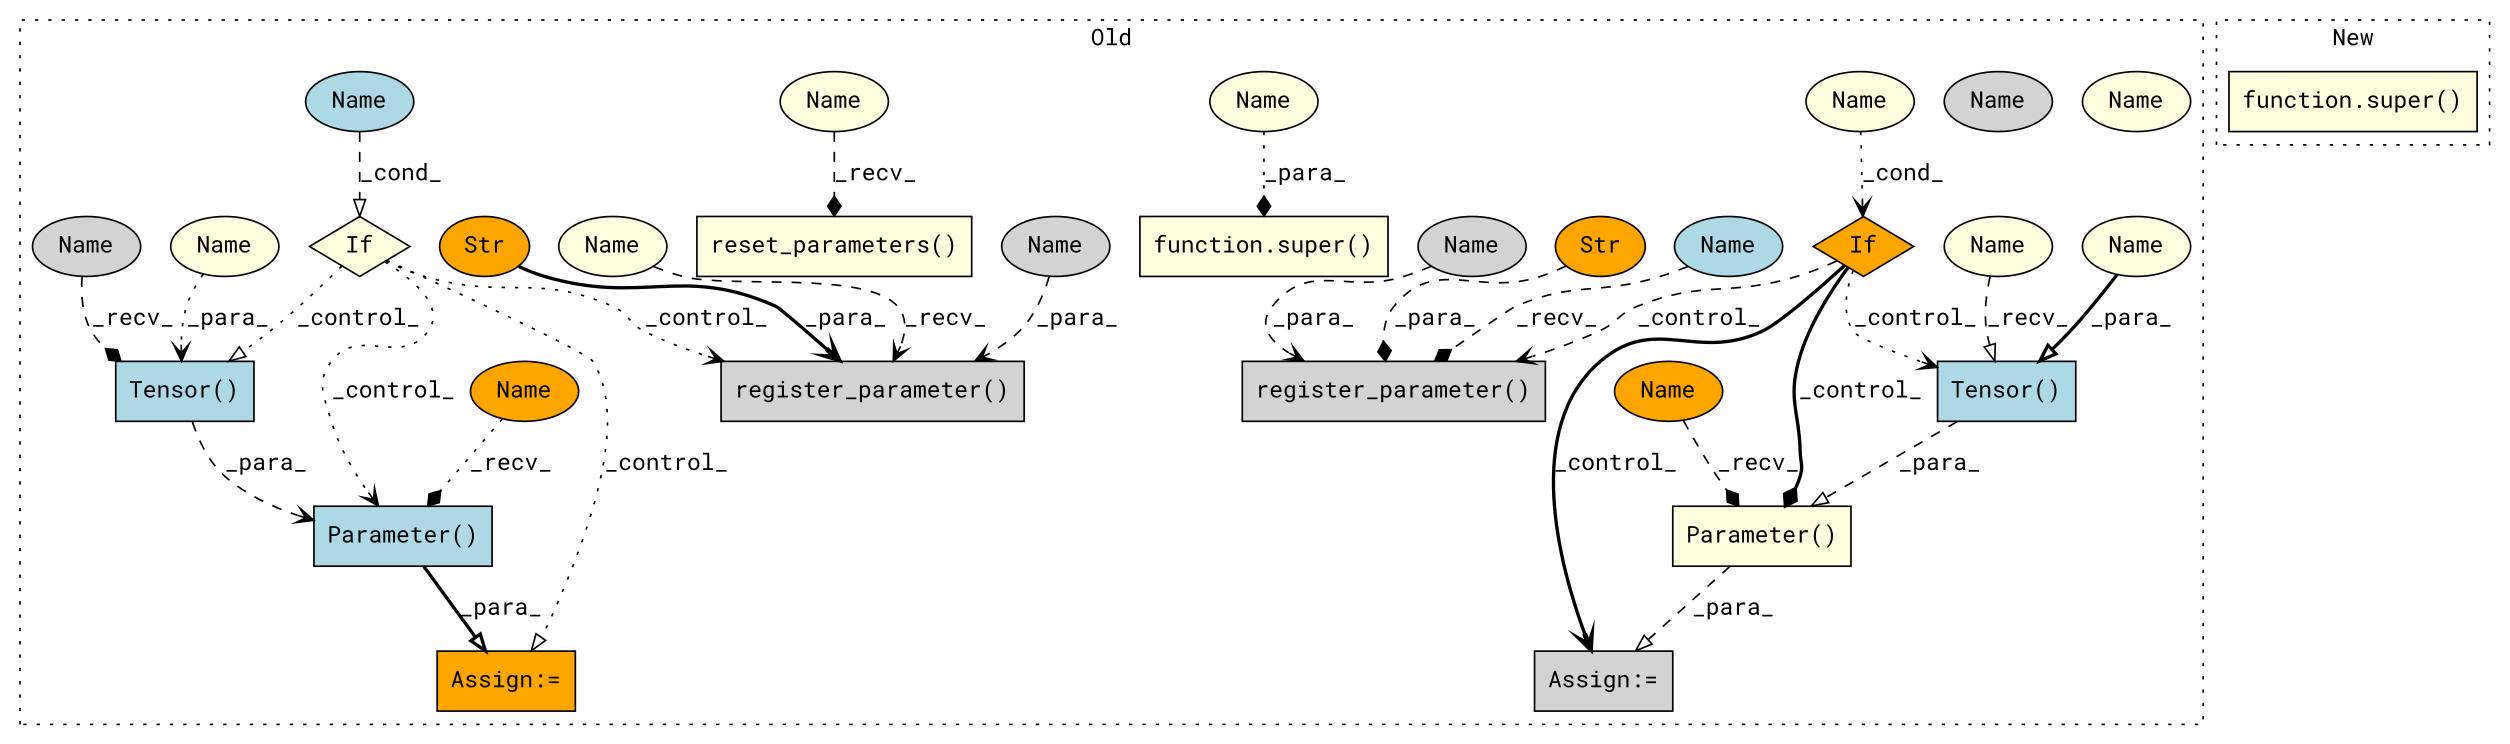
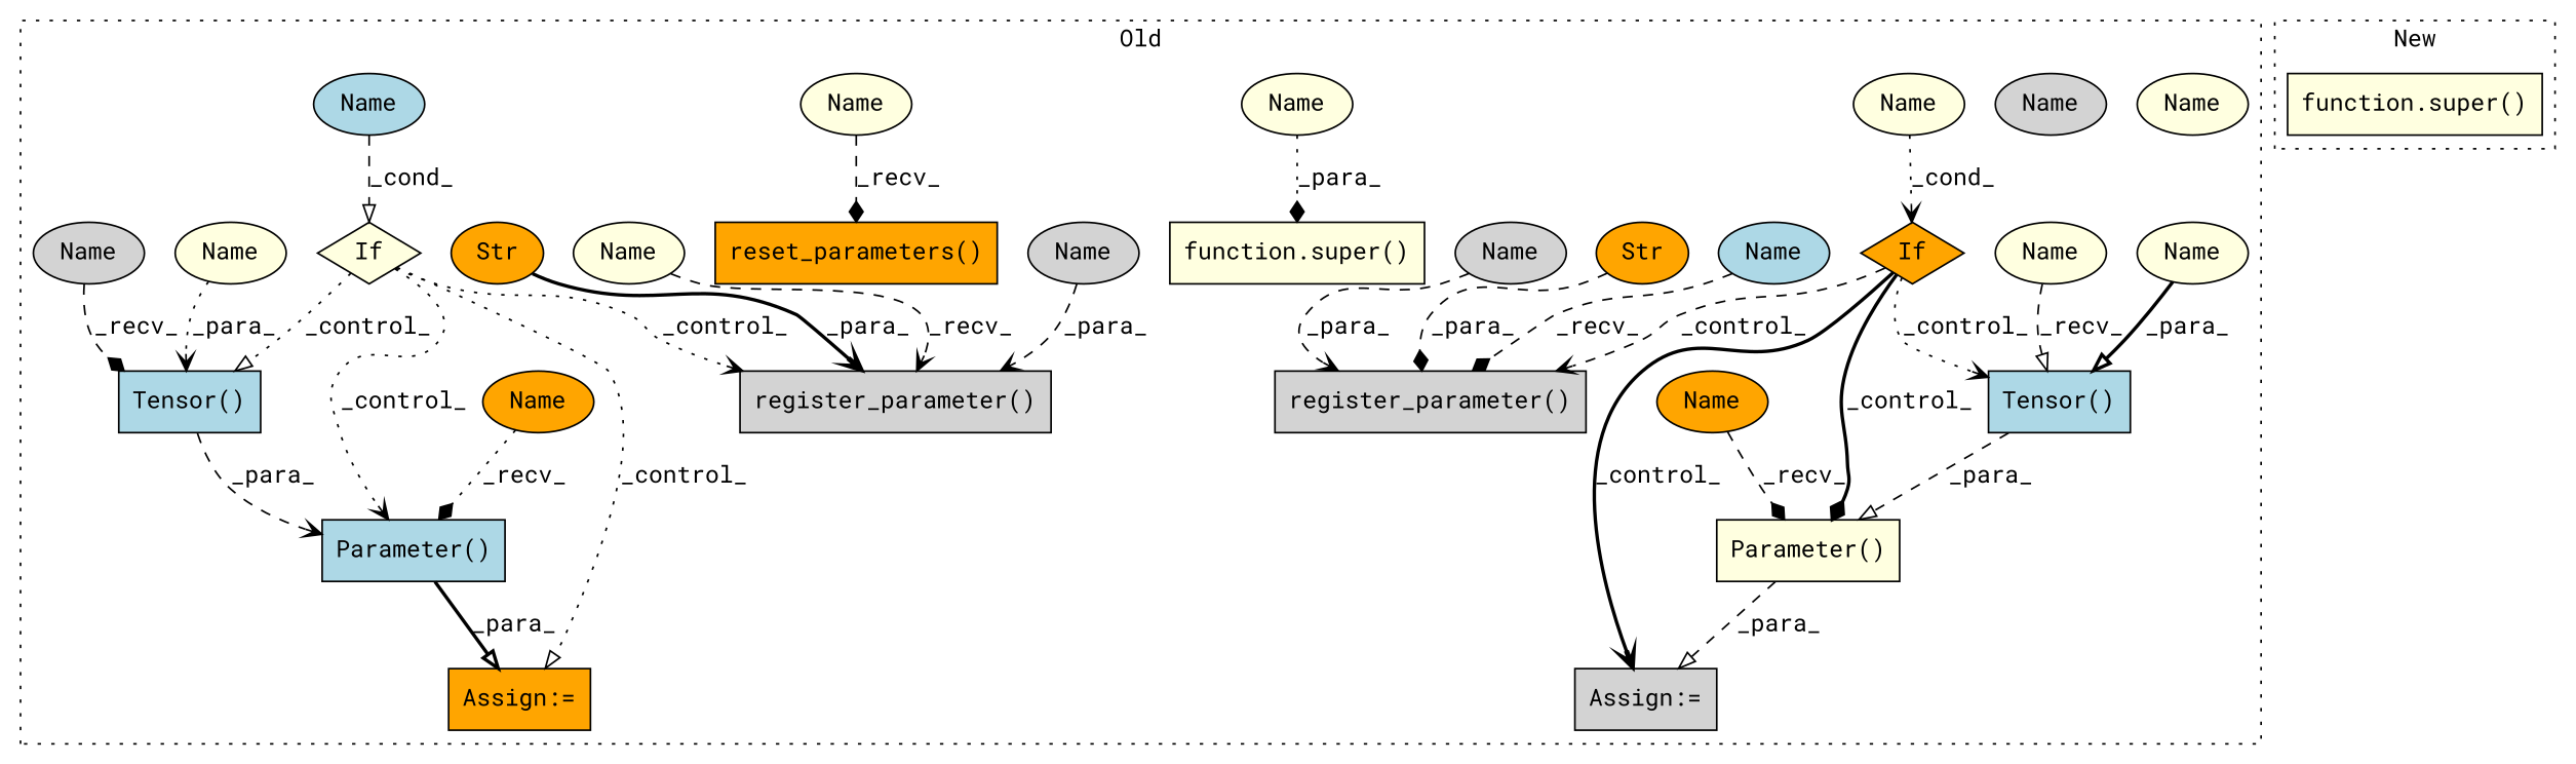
  digraph {
    fontname="Roboto Mono"
    node [a=87 l=4 s=6515 shape=ellipse style=filled fillcolor=lightyellow fontname="Roboto Mono"]
    edge [style=dashed arrowhead=vee fontname="Roboto Mono"]
    n1 [a=75 l="13,1" label="Parameter()" s="6550,6593" shape=box fillcolor=lightblue]
    n2 [a=96 l="3,15" label=If s="6512,6521" shape=diamond]
    n3 [l=6 label=Name]
    n4 [a=68 l=3 label="Assign:=" s=6547 shape=box fillcolor=orange]
    n5 [a=75 l="24,1" label="register_parameter()" s="6623,6661" shape=box fillcolor=lightgrey]
    n6 [a=75 l="6,1" label="function.super()" s="6090,6112" shape=box]
    n7 [a=75 l="24,1" label="register_parameter()" s="6771,6807" shape=box fillcolor=lightgrey]
    n8 [a=96 l="3,15" label=If s="6674,6681" shape=diamond fillcolor=orange]
    n9 [a=75 l="13,1" label="Parameter()" s="6708,6741" shape=box]
    n10 [a=66 l=6 label=Str s=6795 fillcolor=orange]
    n11 [a=66 l=8 label=Str s=6647 fillcolor=orange]
    n12 [label=Name s=6677 fillcolor=lightgrey]
-   n13 [a=75 l=23 label="reset_parameters()" s=6820 shape=box]
+   n13 [a=75 l=23 label="reset_parameters()" s=6820 shape=box fillcolor=orange]
    n14 [a=68 l=3 label="Assign:=" s=6705 shape=box fillcolor=lightgrey]
    n15 [a=75 l="10,1" label="Tensor()" s="6721,6740" shape=box fillcolor=lightblue]
    n16 [a=75 l="10,1" label="Tensor()" s="6563,6592" shape=box fillcolor=lightblue]
    n17 [label=Name s=6803 fillcolor=lightgrey]
    n18 [label=Name s=6657 fillcolor=lightgrey]
    n19 [l=2 label=Name s=6563 fillcolor=lightgrey]
    n20 [l=2 label=Name s=6721]
    n21 [label=Name s=6108]
    n22 [label=Name s=6771 fillcolor=lightblue]
    n23 [label=Name s=6820]
    n24 [label=Name s=6623]
    n25 [l=2 label=Name s=6550 fillcolor=orange]
    n26 [l=2 label=Name s=6708 fillcolor=orange]
    n27 [label=Name s=6677]
    n28 [l=6 label=Name fillcolor=lightblue]
    n29 [l=9 label=Name s=6583]
    n30 [l=9 label=Name s=6731]
    n31 [a=75 l=7 label="function.super()" s=3188 shape=box]
    subgraph cluster_1 {
      label=Old
      style=dotted
      n1
      n2
      n3
      n4
      n5
      n6
      n7
      n8
      n9
      n10
      n11
      n12
      n13
      n14
      n15
      n16
      n17
      n18
      n19
      n20
      n21
      n22
      n23
      n24
      n25
      n26
      n27
      n28
      n29
      n30
    }
    subgraph cluster_2 {
      label=New
      style=dotted
      n31
    }
    n1 -> n4 [label=_para_ style=bold arrowhead=onormal]
    n2 -> n1 [label=_control_ style=dotted]
    n2 -> n4 [label=_control_ style=dotted arrowhead=onormal]
    n2 -> n5 [label=_control_ style=dotted]
    n2 -> n16 [label=_control_ style=dotted arrowhead=onormal]
    n8 -> n7 [label=_control_]
    n8 -> n9 [label=_control_ style=bold arrowhead=diamond]
    n8 -> n14 [label=_control_ style=bold]
    n8 -> n15 [label=_control_ style=dotted]
    n9 -> n14 [label=_para_ arrowhead=onormal]
    n10 -> n7 [label=_para_ arrowhead=diamond]
    n11 -> n5 [label=_para_ style=bold]
    n15 -> n9 [label=_para_ arrowhead=onormal]
    n16 -> n1 [label=_para_]
    n17 -> n7 [label=_para_]
    n18 -> n5 [label=_para_]
    n19 -> n16 [label=_recv_ arrowhead=diamond]
    n20 -> n15 [label=_recv_ arrowhead=onormal]
    n21 -> n6 [label=_para_ style=dotted arrowhead=diamond]
    n22 -> n7 [label=_recv_ arrowhead=diamond]
    n23 -> n13 [label=_recv_ arrowhead=diamond]
    n24 -> n5 [label=_recv_]
    n25 -> n1 [label=_recv_ style=dotted arrowhead=diamond]
    n26 -> n9 [label=_recv_ arrowhead=diamond]
    n27 -> n8 [label=_cond_ style=dotted]
    n28 -> n2 [label=_cond_ arrowhead=onormal]
    n29 -> n16 [label=_para_ style=dotted]
    n30 -> n15 [label=_para_ style=bold arrowhead=onormal]
  }
